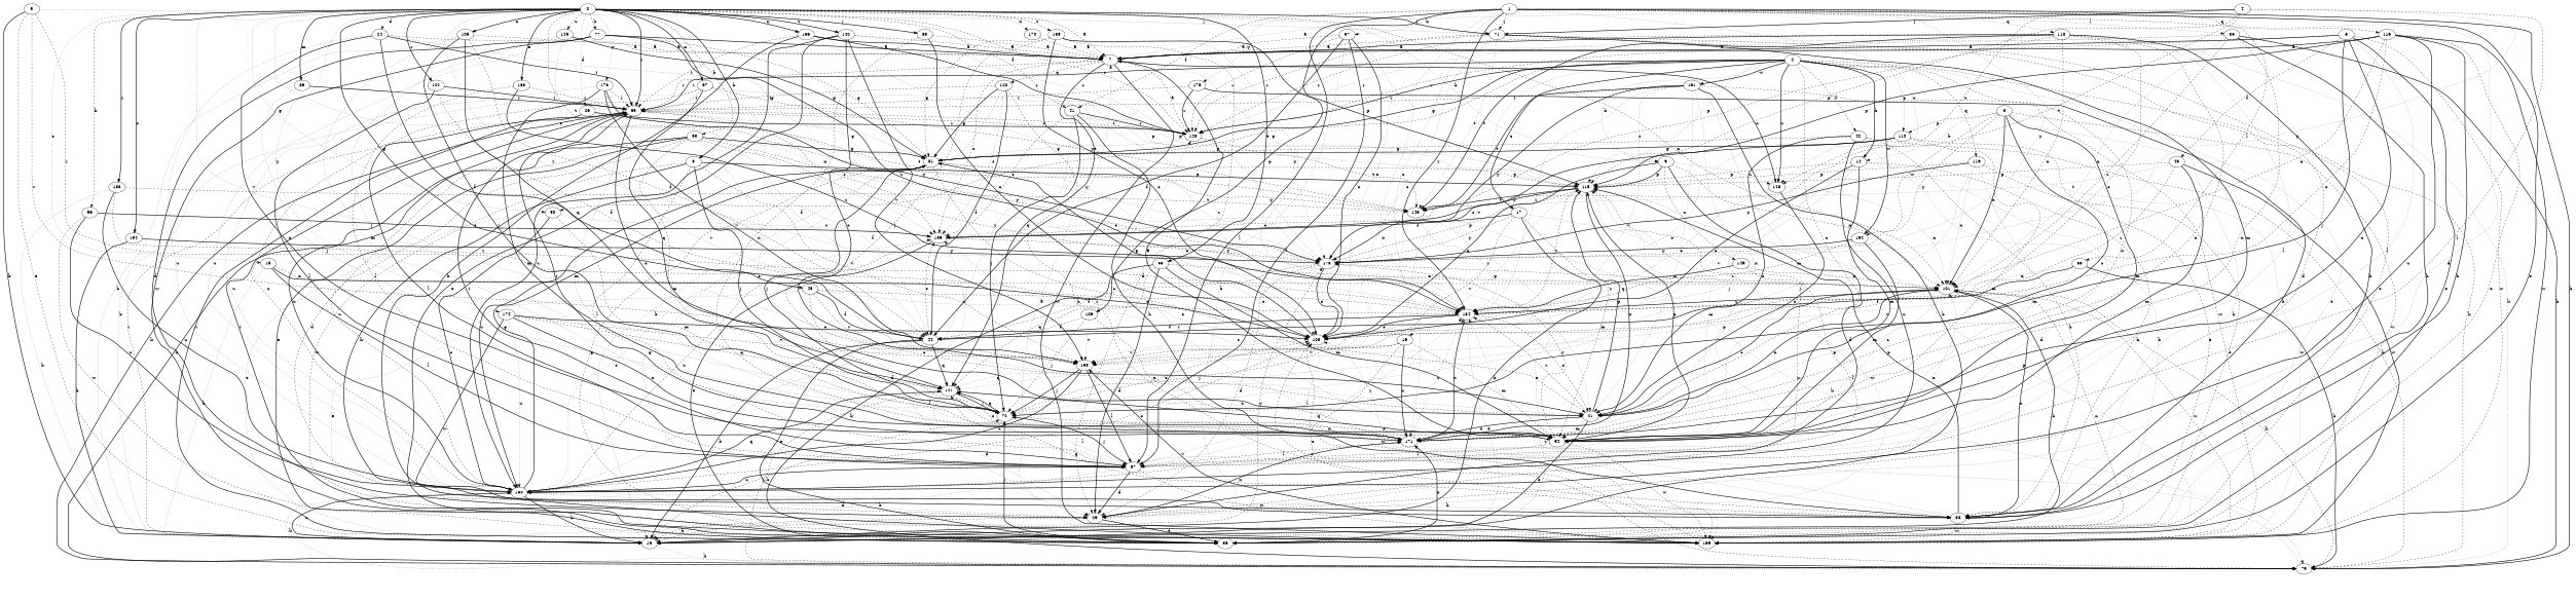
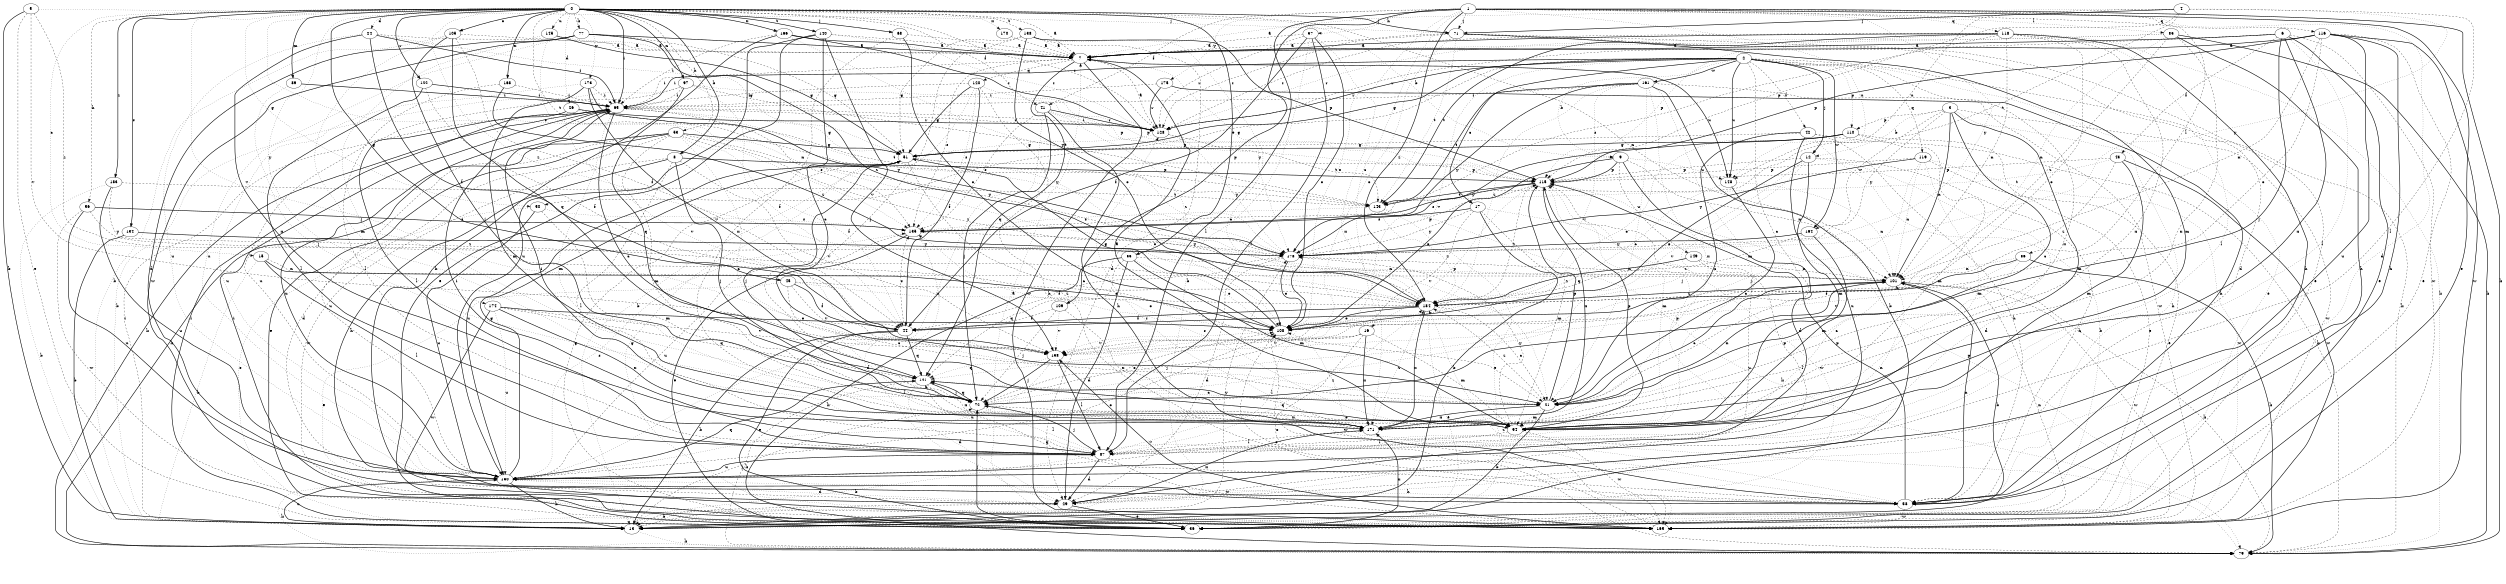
  strict digraph {
    edge [style=bold]
    0
    7
    8
    9
    15
    24
    26
    33
    41
    45
    50
    53
    56
    65
    68
    71
    77
    89
    97
    101
    105
    122
    128
    134
    135
    138
    140
    143
    145
    158
    166
    168
    170
    173
    174
    183
    184
    148
    178
    165
    120
    121
    87
    58
    115
    72
    29
    108
    149
    13
    51
    171
    150
    44
    79
    94
    36
    21
    1
    16
    57
    85
    86
    109
    116
    118
    175
    2
    12
    17
    42
    110
    119
    161
    164
    3
    4
    5
    6
    43
    0 -> 7 [label=a style=dashed]
    0 -> 8 [label=b]
    0 -> 9 [label=b style=dotted]
    0 -> 15 [label=c style=dotted]
    0 -> 24 [label=d style=dotted]
    0 -> 26 [label=d style=dotted]
    0 -> 33 [label=e]
    0 -> 41 [label=f style=dashed]
    0 -> 45 [label=g]
    0 -> 50 [label=g style=dotted]
    0 -> 53 [label=h style=dashed]
    0 -> 56 [label=h style=dashed]
    0 -> 65 [label=i]
    0 -> 68 [label=j]
    0 -> 71 [label=j]
    0 -> 77 [label=k style=dashed]
    0 -> 89 [label=m]
    0 -> 97 [label=n]
    0 -> 101 [label=n style=dashed]
    0 -> 105 [label=o]
    0 -> 122 [label=r]
    0 -> 128 [label=r style=dashed]
    0 -> 134 [label=s]
    0 -> 135 [label=s style=dotted]
    0 -> 138 [label=t style=dashed]
    0 -> 140 [label=t]
    0 -> 143 [label=t style=dashed]
    0 -> 145 [label=u style=dashed]
    0 -> 158 [label=v style=dotted]
    0 -> 166 [label=x]
    0 -> 168 [label=x]
    0 -> 170 [label=x style=dotted]
    0 -> 173 [label=y style=dotted]
    0 -> 174 [label=y style=dotted]
    0 -> 183 [label=z]
    0 -> 184 [label=z style=dotted]
    7 -> 65 [label=i style=dashed]
    7 -> 135 [label=s style=dashed]
    7 -> 148 [label=u]
    7 -> 178 [label=y style=dotted]
    7 -> 165 [label=w]
    7 -> 120 [label=q style=dashed]
    7 -> 121 [label=q]
    8 -> 158 [label=v style=dashed]
    8 -> 165 [label=w style=dashed]
    8 -> 87 [label=l style=dashed]
    8 -> 58 [label=h]
    8 -> 115 [label=p]
    8 -> 72 [label=j]
    9 -> 101 [label=n style=dashed]
    9 -> 148 [label=u style=dotted]
    9 -> 115 [label=p]
    9 -> 29 [label=d]
    9 -> 108 [label=o]
    9 -> 149 [label=u style=dashed]
    15 -> 101 [label=n style=dashed]
    15 -> 87 [label=l]
    15 -> 108 [label=o]
    15 -> 13 [label=b style=dotted]
    24 -> 7 [label=a style=dashed]
    24 -> 65 [label=i]
    24 -> 51 [label=g style=dotted]
    24 -> 171 [label=x]
    24 -> 150 [label=u style=dotted]
    24 -> 44 [label=f]
    26 -> 128 [label=r]
    26 -> 143 [label=t style=dashed]
    26 -> 158 [label=v style=dotted]
    26 -> 87 [label=l]
    33 -> 101 [label=n style=dashed]
    33 -> 121 [label=q style=dashed]
    33 -> 29 [label=d]
    33 -> 108 [label=o style=dotted]
    33 -> 79 [label=k]
    33 -> 94 [label=m]
    41 -> 128 [label=r]
    41 -> 135 [label=s style=dashed]
    41 -> 184 [label=z style=dotted]
    41 -> 58 [label=h]
    41 -> 115 [label=p style=dotted]
    41 -> 72 [label=j]
    41 -> 150 [label=u style=dotted]
    45 -> 158 [label=v style=dashed]
    45 -> 184 [label=z style=dashed]
    45 -> 108 [label=o style=dotted]
    45 -> 44 [label=f]
    45 -> 36 [label=e style=dotted]
    45 -> 21 [label=c style=dashed]
    50 -> 135 [label=s style=dotted]
    50 -> 150 [label=u]
    50 -> 94 [label=m style=dashed]
    50 -> 36 [label=e style=dotted]
    53 -> 184 [label=z style=dashed]
    53 -> 178 [label=y style=dashed]
    53 -> 29 [label=d style=dashed]
    53 -> 51 [label=g]
    53 -> 150 [label=u style=dashed]
    53 -> 44 [label=f style=dotted]
    53 -> 79 [label=k]
    53 -> 94 [label=m style=dashed]
    53 -> 36 [label=e]
    53 -> 21 [label=c style=dotted]
    56 -> 135 [label=s]
+   56 -> 178 [label=y style=dashed]
    56 -> 165 [label=w style=dashed]
    56 -> 150 [label=u]
    65 -> 128 [label=r style=dashed]
    65 -> 135 [label=s style=dashed]
    65 -> 178 [label=y style=dotted]
    65 -> 51 [label=g style=dotted]
    65 -> 150 [label=u]
    65 -> 79 [label=k]
    65 -> 94 [label=m style=dotted]
    65 -> 21 [label=c]
    68 -> 7 [label=a style=dashed]
    68 -> 108 [label=o]
    68 -> 171 [label=x style=dashed]
    71 -> 7 [label=a style=dashed]
    71 -> 128 [label=r style=dashed]
    71 -> 143 [label=t style=dotted]
    71 -> 29 [label=d style=dashed]
    71 -> 108 [label=o style=dotted]
    71 -> 94 [label=m]
    71 -> 36 [label=e style=dashed]
    77 -> 7 [label=a]
    77 -> 184 [label=z]
    77 -> 165 [label=w]
    77 -> 29 [label=d]
    77 -> 51 [label=g style=dashed]
    77 -> 150 [label=u style=dotted]
    89 -> 65 [label=i]
    89 -> 72 [label=j style=dotted]
    97 -> 65 [label=i style=dashed]
    97 -> 143 [label=t style=dashed]
    97 -> 121 [label=q]
    97 -> 115 [label=p style=dotted]
    97 -> 13 [label=b style=dotted]
    97 -> 150 [label=u style=dashed]
    97 -> 44 [label=f style=dotted]
    101 -> 184 [label=z]
    101 -> 165 [label=w style=dashed]
    101 -> 87 [label=l style=dotted]
    101 -> 13 [label=b]
    101 -> 79 [label=k style=dashed]
    101 -> 21 [label=c]
    105 -> 7 [label=a style=dashed]
    105 -> 121 [label=q]
    105 -> 72 [label=j]
    105 -> 13 [label=b style=dotted]
    105 -> 44 [label=f style=dashed]
    105 -> 94 [label=m style=dotted]
    122 -> 65 [label=i]
    122 -> 87 [label=l]
    122 -> 44 [label=f style=dashed]
    128 -> 7 [label=a style=dashed]
    128 -> 65 [label=i style=dashed]
    128 -> 143 [label=t style=dashed]
    128 -> 178 [label=y style=dotted]
    128 -> 51 [label=g style=dotted]
    134 -> 178 [label=y]
    134 -> 13 [label=b]
    135 -> 178 [label=y style=dashed]
    135 -> 29 [label=d style=dotted]
    135 -> 150 [label=u style=dashed]
    135 -> 36 [label=e]
    138 -> 7 [label=a style=dotted]
    138 -> 115 [label=p]
    138 -> 72 [label=j style=dashed]
    138 -> 29 [label=d style=dashed]
    138 -> 108 [label=o]
    138 -> 51 [label=g style=dashed]
    138 -> 21 [label=c style=dotted]
    140 -> 7 [label=a style=dashed]
    140 -> 128 [label=r style=dotted]
    140 -> 158 [label=v]
    140 -> 150 [label=u]
    140 -> 36 [label=e]
    140 -> 21 [label=c]
    143 -> 135 [label=s style=dotted]
    143 -> 184 [label=z style=dotted]
    143 -> 79 [label=k style=dotted]
    143 -> 36 [label=e style=dotted]
    145 -> 7 [label=a style=dotted]
    145 -> 101 [label=n style=dotted]
    145 -> 72 [label=j style=dotted]
    145 -> 51 [label=g]
    158 -> 121 [label=q style=dotted]
    158 -> 87 [label=l]
    158 -> 115 [label=p style=dotted]
    158 -> 72 [label=j]
-   158 -> 150 [label=u]
+   158 -> 150 [label=u style=dotted]
    166 -> 7 [label=a]
    166 -> 65 [label=i style=dashed]
    166 -> 128 [label=r]
    166 -> 178 [label=y style=dotted]
    166 -> 58 [label=h]
    168 -> 65 [label=i style=dashed]
    168 -> 184 [label=z]
    168 -> 87 [label=l style=dashed]
    170 -> 7 [label=a style=dashed]
    173 -> 65 [label=i style=dashed]
    173 -> 158 [label=v]
    173 -> 178 [label=y]
    173 -> 150 [label=u style=dotted]
    173 -> 94 [label=m]
    174 -> 158 [label=v style=dashed]
    174 -> 165 [label=w]
    174 -> 121 [label=q style=dashed]
    174 -> 108 [label=o]
    174 -> 171 [label=x]
    174 -> 150 [label=u style=dotted]
    183 -> 143 [label=t style=dashed]
    183 -> 184 [label=z style=dashed]
    183 -> 13 [label=b style=dotted]
    183 -> 150 [label=u]
    184 -> 108 [label=o]
    184 -> 171 [label=x]
    184 -> 44 [label=f]
    184 -> 36 [label=e style=dotted]
    184 -> 21 [label=c style=dashed]
    148 -> 101 [label=n style=dotted]
    148 -> 121 [label=q style=dotted]
    148 -> 21 [label=c]
    178 -> 101 [label=n style=dashed]
    178 -> 115 [label=p style=dashed]
    178 -> 29 [label=d style=dashed]
    178 -> 108 [label=o]
    178 -> 44 [label=f style=dashed]
    165 -> 7 [label=a style=dotted]
    165 -> 65 [label=i]
    165 -> 158 [label=v]
    165 -> 115 [label=p style=dotted]
    165 -> 108 [label=o style=dashed]
    165 -> 51 [label=g style=dotted]
    120 -> 65 [label=i style=dashed]
    120 -> 135 [label=s style=dotted]
    120 -> 58 [label=h style=dashed]
    120 -> 115 [label=p style=dotted]
    120 -> 13 [label=b style=dotted]
    120 -> 51 [label=g]
    120 -> 44 [label=f]
    121 -> 72 [label=j]
    121 -> 29 [label=d style=dotted]
    121 -> 171 [label=x style=dashed]
    121 -> 79 [label=k style=dashed]
    121 -> 21 [label=c style=dotted]
    87 -> 65 [label=i]
    87 -> 101 [label=n style=dotted]
    87 -> 184 [label=z style=dotted]
    87 -> 165 [label=w style=dashed]
    87 -> 115 [label=p style=dotted]
    87 -> 72 [label=j]
    87 -> 29 [label=d]
    87 -> 13 [label=b style=dotted]
    87 -> 150 [label=u]
    58 -> 101 [label=n]
    58 -> 128 [label=r style=dotted]
    58 -> 165 [label=w style=dashed]
    58 -> 121 [label=q style=dashed]
    58 -> 115 [label=p]
    58 -> 108 [label=o style=dotted]
    115 -> 135 [label=s]
    115 -> 143 [label=t]
    115 -> 184 [label=z style=dashed]
    115 -> 171 [label=x]
    115 -> 94 [label=m style=dotted]
    72 -> 121 [label=q]
    72 -> 87 [label=l style=dotted]
    72 -> 108 [label=o style=dashed]
    72 -> 171 [label=x style=dashed]
    29 -> 115 [label=p style=dashed]
    29 -> 13 [label=b style=dashed]
    29 -> 171 [label=x]
    29 -> 36 [label=e]
    108 -> 158 [label=v style=dotted]
    108 -> 51 [label=g]
    149 -> 101 [label=n style=dashed]
    149 -> 184 [label=z]
    149 -> 150 [label=u style=dashed]
    13 -> 65 [label=i style=dashed]
    13 -> 178 [label=y style=dashed]
    13 -> 72 [label=j style=dashed]
    13 -> 150 [label=u]
    13 -> 79 [label=k style=dotted]
    51 -> 115 [label=p style=dashed]
    51 -> 72 [label=j]
    51 -> 108 [label=o style=dotted]
    51 -> 150 [label=u]
    51 -> 21 [label=c style=dashed]
    171 -> 65 [label=i]
    171 -> 184 [label=z style=dotted]
    171 -> 87 [label=l style=dashed]
    150 -> 135 [label=s style=dotted]
    150 -> 121 [label=q]
    150 -> 58 [label=h style=dotted]
    150 -> 29 [label=d style=dotted]
    150 -> 108 [label=o style=dashed]
    150 -> 13 [label=b]
    150 -> 51 [label=g]
    150 -> 79 [label=k style=dotted]
    44 -> 135 [label=s style=dashed]
    44 -> 121 [label=q]
    44 -> 87 [label=l style=dotted]
    44 -> 13 [label=b]
    44 -> 36 [label=e]
    79 -> 184 [label=z style=dotted]
    79 -> 108 [label=o style=dashed]
    94 -> 7 [label=a]
    94 -> 135 [label=s style=dotted]
    94 -> 178 [label=y style=dashed]
    94 -> 165 [label=w style=dashed]
    94 -> 121 [label=q]
    94 -> 87 [label=l style=dashed]
    94 -> 115 [label=p]
    36 -> 65 [label=i]
    36 -> 101 [label=n style=dashed]
    36 -> 72 [label=j]
    36 -> 51 [label=g style=dashed]
    36 -> 171 [label=x]
    21 -> 101 [label=n]
    21 -> 184 [label=z style=dashed]
    21 -> 115 [label=p]
    21 -> 13 [label=b]
    21 -> 171 [label=x]
    21 -> 94 [label=m style=dotted]
    1 -> 41 [label=f style=dashed]
    1 -> 71 [label=j style=dashed]
    1 -> 184 [label=z]
    1 -> 148 [label=u style=dotted]
    1 -> 178 [label=y style=dotted]
    1 -> 87 [label=l]
    1 -> 29 [label=d style=dotted]
    1 -> 108 [label=o style=dotted]
    1 -> 79 [label=k]
    1 -> 36 [label=e]
    1 -> 16 [label=c style=dotted]
    1 -> 57 [label=h style=dotted]
    1 -> 85 [label=l style=dotted]
    1 -> 86 [label=l style=dashed]
    1 -> 109 [label=p]
    1 -> 116 [label=q style=dashed]
    1 -> 118 [label=q style=dotted]
    1 -> 175 [label=y style=dotted]
    16 -> 158 [label=v style=dashed]
    16 -> 165 [label=w style=dashed]
    16 -> 87 [label=l style=dotted]
    16 -> 72 [label=j style=dashed]
    16 -> 171 [label=x]
    16 -> 94 [label=m style=dashed]
    57 -> 7 [label=a style=dashed]
    57 -> 128 [label=r style=dashed]
    57 -> 87 [label=l]
    57 -> 108 [label=o]
    57 -> 13 [label=b style=dotted]
    57 -> 171 [label=x style=dotted]
    57 -> 44 [label=f]
    85 -> 7 [label=a style=dotted]
    85 -> 101 [label=n style=dotted]
    85 -> 128 [label=r style=dotted]
    85 -> 184 [label=z style=dashed]
    85 -> 58 [label=h]
    85 -> 171 [label=x style=dashed]
    85 -> 79 [label=k]
    86 -> 101 [label=n style=dotted]
    86 -> 158 [label=v style=dotted]
    86 -> 44 [label=f]
    86 -> 79 [label=k]
    86 -> 21 [label=c style=dotted]
    109 -> 158 [label=v style=dotted]
    109 -> 72 [label=j style=dashed]
    109 -> 171 [label=x style=dashed]
    109 -> 44 [label=f style=dashed]
    116 -> 7 [label=a]
    116 -> 101 [label=n style=dashed]
    116 -> 165 [label=w]
    116 -> 58 [label=h]
    116 -> 115 [label=p]
    116 -> 108 [label=o style=dashed]
    116 -> 150 [label=u]
    116 -> 36 [label=e style=dashed]
    118 -> 7 [label=a]
    118 -> 101 [label=n style=dashed]
    118 -> 128 [label=r style=dashed]
    118 -> 135 [label=s style=dashed]
    118 -> 143 [label=t]
    118 -> 87 [label=l style=dotted]
    118 -> 58 [label=h]
    118 -> 115 [label=p style=dotted]
    118 -> 108 [label=o style=dashed]
    118 -> 171 [label=x style=dashed]
    118 -> 79 [label=k style=dotted]
    175 -> 65 [label=i style=dashed]
    175 -> 128 [label=r]
    175 -> 58 [label=h]
    2 -> 9 [label=b style=dotted]
    2 -> 50 [label=g style=dashed]
    2 -> 65 [label=i]
    2 -> 128 [label=r]
    2 -> 158 [label=v style=dotted]
    2 -> 148 [label=u]
    2 -> 51 [label=g]
    2 -> 171 [label=x style=dashed]
    2 -> 79 [label=k style=dashed]
    2 -> 36 [label=e style=dotted]
    2 -> 21 [label=c style=dashed]
-   2 -> 12 [label=b]
+   2 -> 12 [label=j]
    2 -> 17 [label=c]
    2 -> 42 [label=f style=dashed]
    2 -> 110 [label=p style=dotted]
    2 -> 119 [label=q style=dashed]
    2 -> 161 [label=w]
    2 -> 164 [label=w]
    12 -> 158 [label=v style=dotted]
    12 -> 58 [label=h style=dashed]
    12 -> 115 [label=p style=dashed]
    12 -> 72 [label=j style=dotted]
    12 -> 29 [label=d style=dotted]
    12 -> 108 [label=o]
    12 -> 94 [label=m]
    17 -> 135 [label=s]
    17 -> 158 [label=v style=dashed]
    17 -> 178 [label=y style=dashed]
    17 -> 165 [label=w style=dotted]
    17 -> 13 [label=b]
    17 -> 94 [label=m style=dashed]
    42 -> 58 [label=h style=dashed]
    42 -> 13 [label=b style=dotted]
    42 -> 51 [label=g style=dashed]
    42 -> 150 [label=u]
    42 -> 79 [label=k style=dashed]
    42 -> 21 [label=c]
    110 -> 178 [label=y]
    110 -> 108 [label=o style=dotted]
    110 -> 51 [label=g]
    110 -> 94 [label=m style=dashed]
    110 -> 36 [label=e style=dashed]
    119 -> 101 [label=n style=dotted]
    119 -> 178 [label=y]
    119 -> 165 [label=w style=dotted]
    119 -> 115 [label=p style=dashed]
    119 -> 72 [label=j style=dotted]
    119 -> 94 [label=m style=dotted]
    119 -> 36 [label=e style=dashed]
    161 -> 65 [label=i style=dashed]
    161 -> 143 [label=t]
    161 -> 158 [label=v style=dotted]
    161 -> 184 [label=z style=dotted]
    161 -> 178 [label=y]
    161 -> 165 [label=w style=dashed]
    161 -> 13 [label=b]
    161 -> 171 [label=x style=dotted]
    161 -> 94 [label=m style=dotted]
    161 -> 21 [label=c style=dotted]
    164 -> 184 [label=z style=dashed]
    164 -> 178 [label=y]
    164 -> 94 [label=m]
    3 -> 101 [label=n]
    3 -> 178 [label=y style=dashed]
    3 -> 165 [label=w style=dashed]
    3 -> 58 [label=h style=dotted]
    3 -> 94 [label=m]
    3 -> 21 [label=c]
    3 -> 12 [label=b style=dotted]
    3 -> 110 [label=p style=dashed]
    3 -> 164 [label=w style=dashed]
    4 -> 7 [label=a style=dotted]
    4 -> 71 [label=j]
    4 -> 143 [label=t style=dashed]
    4 -> 148 [label=u style=dashed]
    4 -> 178 [label=y style=dotted]
    4 -> 87 [label=l style=dashed]
    4 -> 115 [label=p style=dashed]
    5 -> 71 [label=j style=dotted]
    5 -> 158 [label=v style=dashed]
    5 -> 184 [label=z style=dashed]
    5 -> 13 [label=b]
    5 -> 36 [label=e style=dashed]
    6 -> 7 [label=a]
    6 -> 128 [label=r style=dashed]
    6 -> 165 [label=w style=dashed]
    6 -> 87 [label=l style=dotted]
    6 -> 72 [label=j]
    6 -> 171 [label=x]
    6 -> 36 [label=e]
    6 -> 43 [label=f style=dashed]
    43 -> 143 [label=t style=dotted]
    43 -> 184 [label=z style=dashed]
    43 -> 165 [label=w]
    43 -> 115 [label=p style=dashed]
    43 -> 94 [label=m]
  }
